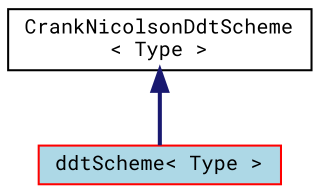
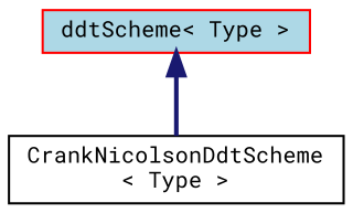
  digraph {
    fontname="Roboto Mono"
    node [fontname="Roboto Mono" fontsize=10 shape=record style=filled]
    n1 [color=black fillcolor=white fontcolor=black height=0.2 label="CrankNicolsonDdtScheme\l\< Type \>" width=0.4]
    n2 [color=red height=0.2 label="ddtScheme\< Type \>" width=0.4 fillcolor=lightblue]
-   n1 -> n2 [color=midnightblue dir=back fontname="Roboto Mono" fontsize=10 labelfontname=Helvetica labelfontsize=10 style=bold]
+   n2 -> n1 [color=midnightblue dir=back fontname="Roboto Mono" fontsize=10 labelfontname=Helvetica labelfontsize=10 style=bold]
  }
